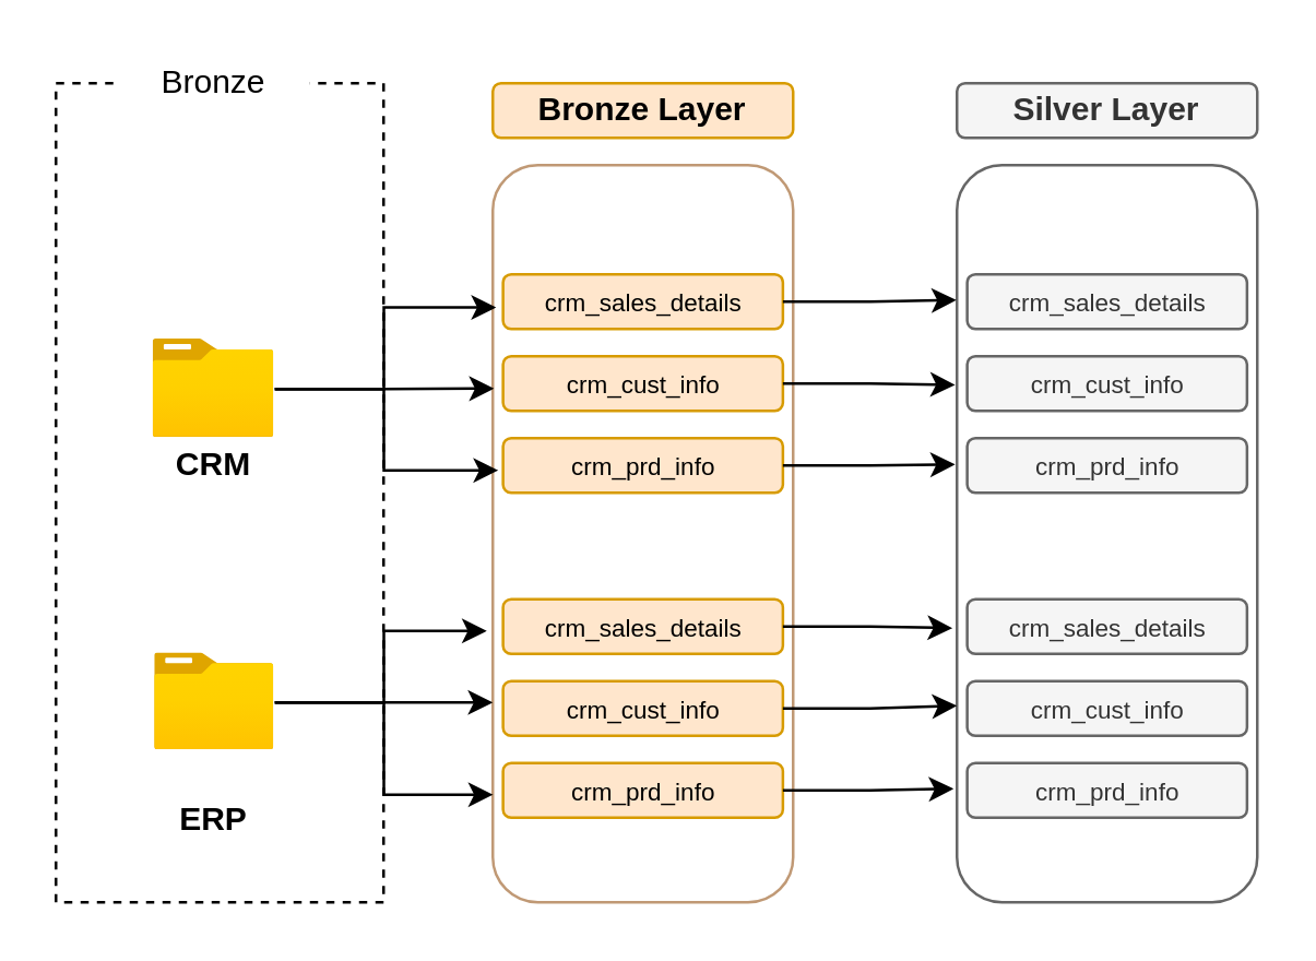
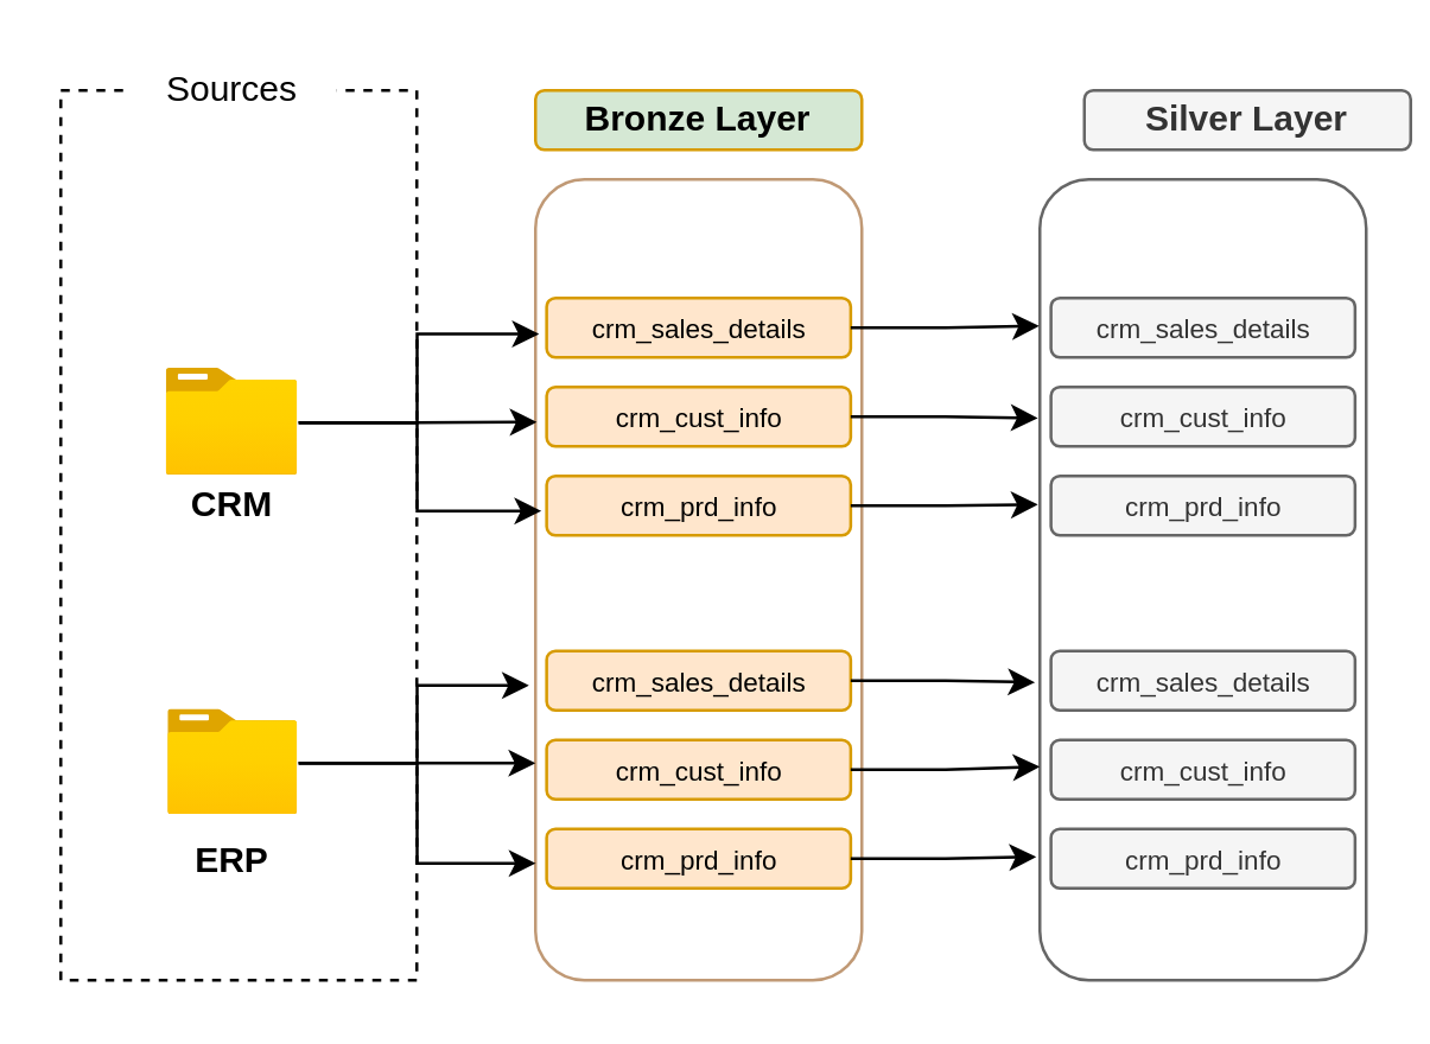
  <mxCell id="0" />
  <mxCell id="1" parent="0" />
  <mxCell id="2" value="" style="rounded=0;whiteSpace=wrap;html=1;fillColor=none;dashed=1;" parent="1" vertex="1"><mxGeometry x="20" y="30" width="120" height="300" as="geometry" /></mxCell>
- <mxCell id="3" value="Bronze" style="rounded=1;whiteSpace=wrap;html=1;strokeColor=none;" parent="1" vertex="1"><mxGeometry x="43" y="20" width="70" height="20" as="geometry" /></mxCell>
+ <mxCell id="3" value="Sources" style="rounded=1;whiteSpace=wrap;html=1;strokeColor=none;" parent="1" vertex="1"><mxGeometry x="43" y="20" width="70" height="20" as="geometry" /></mxCell>
  <mxCell id="4" value="" style="rounded=1;whiteSpace=wrap;html=1;fillColor=none;strokeColor=#C09975;" parent="1" vertex="1"><mxGeometry x="180" y="60" width="110" height="270" as="geometry" /></mxCell>
- <mxCell id="5" value="&lt;b&gt;Bronze Layer&lt;/b&gt;" style="rounded=1;whiteSpace=wrap;html=1;fillColor=#ffe6cc;strokeColor=#d79b00;" parent="1" vertex="1"><mxGeometry x="180" y="30" width="110" height="20" as="geometry" /></mxCell>
+ <mxCell id="5" value="&lt;b&gt;Bronze Layer&lt;/b&gt;" style="rounded=1;whiteSpace=wrap;html=1;fillColor=#d5e8d4;strokeColor=#d79b00;" parent="1" vertex="1"><mxGeometry x="180" y="30" width="110" height="20" as="geometry" /></mxCell>
  <mxCell id="6" value="&lt;font style=&quot;font-size: 9px;&quot;&gt;crm_sales_details&lt;/font&gt;" style="rounded=1;whiteSpace=wrap;html=1;strokeColor=#d79b00;fillColor=#ffe6cc;" parent="1" vertex="1"><mxGeometry x="183.75" y="100" width="102.5" height="20" as="geometry" /></mxCell>
  <mxCell id="7" value="&lt;span style=&quot;font-size: 9px;&quot;&gt;crm_cust_info&lt;/span&gt;" style="rounded=1;whiteSpace=wrap;html=1;strokeColor=#d79b00;fillColor=#ffe6cc;" parent="1" vertex="1"><mxGeometry x="183.75" y="130" width="102.5" height="20" as="geometry" /></mxCell>
  <mxCell id="8" value="&lt;span style=&quot;font-size: 9px;&quot;&gt;crm_prd_info&lt;/span&gt;" style="rounded=1;whiteSpace=wrap;html=1;strokeColor=#d79b00;fillColor=#ffe6cc;" parent="1" vertex="1"><mxGeometry x="183.75" y="160" width="102.5" height="20" as="geometry" /></mxCell>
  <mxCell id="9" value="" style="image;aspect=fixed;html=1;points=[];align=center;fontSize=12;image=img/lib/azure2/general/Folder_Blank.svg;" parent="1" vertex="1"><mxGeometry x="55.82" y="124" width="44.36" height="36" as="geometry" /></mxCell>
  <mxCell id="10" value="&lt;b&gt;CRM&lt;/b&gt;" style="text;html=1;align=center;verticalAlign=middle;whiteSpace=wrap;rounded=0;" parent="1" vertex="1"><mxGeometry x="48" y="155" width="60" height="30" as="geometry" /></mxCell>
  <mxCell id="11" style="edgeStyle=orthogonalEdgeStyle;rounded=0;orthogonalLoop=1;jettySize=auto;html=1;entryX=0.004;entryY=0.303;entryDx=0;entryDy=0;entryPerimeter=0;" parent="1" source="9" target="4" edge="1"><mxGeometry relative="1" as="geometry" /></mxCell>
  <mxCell id="12" style="edgeStyle=orthogonalEdgeStyle;rounded=0;orthogonalLoop=1;jettySize=auto;html=1;entryX=0.018;entryY=0.414;entryDx=0;entryDy=0;entryPerimeter=0;" parent="1" source="9" target="4" edge="1"><mxGeometry relative="1" as="geometry" /></mxCell>
  <mxCell id="13" style="edgeStyle=orthogonalEdgeStyle;rounded=0;orthogonalLoop=1;jettySize=auto;html=1;entryX=0.011;entryY=0.193;entryDx=0;entryDy=0;entryPerimeter=0;" parent="1" source="9" target="4" edge="1"><mxGeometry relative="1" as="geometry" /></mxCell>
  <mxCell id="14" value="&lt;font style=&quot;font-size: 9px;&quot;&gt;crm_sales_details&lt;/font&gt;" style="rounded=1;whiteSpace=wrap;html=1;strokeColor=#d79b00;fillColor=#ffe6cc;" parent="1" vertex="1"><mxGeometry x="183.75" y="219" width="102.5" height="20" as="geometry" /></mxCell>
  <mxCell id="15" value="&lt;span style=&quot;font-size: 9px;&quot;&gt;crm_cust_info&lt;/span&gt;" style="rounded=1;whiteSpace=wrap;html=1;strokeColor=#d79b00;fillColor=#ffe6cc;" parent="1" vertex="1"><mxGeometry x="183.75" y="249" width="102.5" height="20" as="geometry" /></mxCell>
  <mxCell id="16" value="&lt;span style=&quot;font-size: 9px;&quot;&gt;crm_prd_info&lt;/span&gt;" style="rounded=1;whiteSpace=wrap;html=1;strokeColor=#d79b00;fillColor=#ffe6cc;" parent="1" vertex="1"><mxGeometry x="183.75" y="279" width="102.5" height="20" as="geometry" /></mxCell>
  <mxCell id="17" value="" style="image;aspect=fixed;html=1;points=[];align=center;fontSize=12;image=img/lib/azure2/general/Folder_Blank.svg;" parent="1" vertex="1"><mxGeometry x="56.43" y="239" width="43.75" height="35.5" as="geometry" /></mxCell>
- <mxCell id="18" value="&lt;b&gt;ERP&lt;/b&gt;" style="text;html=1;align=center;verticalAlign=middle;whiteSpace=wrap;rounded=0;" parent="1" vertex="1"><mxGeometry x="48" y="284.5" width="60" height="30" as="geometry" /></mxCell>
+ <mxCell id="18" value="&lt;b&gt;ERP&lt;/b&gt;" style="text;html=1;align=center;verticalAlign=middle;whiteSpace=wrap;rounded=0;" parent="1" vertex="1"><mxGeometry x="48" y="274.5" width="60" height="30" as="geometry" /></mxCell>
  <mxCell id="19" style="edgeStyle=orthogonalEdgeStyle;rounded=0;orthogonalLoop=1;jettySize=auto;html=1;entryX=0;entryY=0.729;entryDx=0;entryDy=0;entryPerimeter=0;" parent="1" source="17" target="4" edge="1"><mxGeometry relative="1" as="geometry" /></mxCell>
  <mxCell id="20" style="edgeStyle=orthogonalEdgeStyle;rounded=0;orthogonalLoop=1;jettySize=auto;html=1;entryX=-0.02;entryY=0.632;entryDx=0;entryDy=0;entryPerimeter=0;" parent="1" source="17" target="4" edge="1"><mxGeometry relative="1" as="geometry" /></mxCell>
  <mxCell id="21" style="edgeStyle=orthogonalEdgeStyle;rounded=0;orthogonalLoop=1;jettySize=auto;html=1;entryX=0.001;entryY=0.854;entryDx=0;entryDy=0;entryPerimeter=0;" parent="1" source="17" target="4" edge="1"><mxGeometry relative="1" as="geometry" /></mxCell>
  <mxCell id="22" value="" style="rounded=1;whiteSpace=wrap;html=1;fillColor=none;strokeColor=#666666;fontColor=#333333;" vertex="1" parent="1"><mxGeometry x="350" y="60" width="110" height="270" as="geometry" /></mxCell>
- <mxCell id="23" value="&lt;b&gt;Silver Layer&lt;/b&gt;" style="rounded=1;whiteSpace=wrap;html=1;fillColor=#f5f5f5;strokeColor=#666666;fontColor=#333333;" vertex="1" parent="1"><mxGeometry x="350" y="30" width="110" height="20" as="geometry" /></mxCell>
+ <mxCell id="23" value="&lt;b&gt;Silver Layer&lt;/b&gt;" style="rounded=1;whiteSpace=wrap;html=1;fillColor=#f5f5f5;strokeColor=#666666;fontColor=#333333;" vertex="1" parent="1"><mxGeometry x="365" y="30" width="110" height="20" as="geometry" /></mxCell>
  <mxCell id="24" value="&lt;font style=&quot;font-size: 9px;&quot;&gt;crm_sales_details&lt;/font&gt;" style="rounded=1;whiteSpace=wrap;html=1;strokeColor=#666666;fillColor=#f5f5f5;fontColor=#333333;" vertex="1" parent="1"><mxGeometry x="353.75" y="100" width="102.5" height="20" as="geometry" /></mxCell>
  <mxCell id="25" value="&lt;span style=&quot;font-size: 9px;&quot;&gt;crm_cust_info&lt;/span&gt;" style="rounded=1;whiteSpace=wrap;html=1;strokeColor=#666666;fillColor=#f5f5f5;fontColor=#333333;" vertex="1" parent="1"><mxGeometry x="353.75" y="130" width="102.5" height="20" as="geometry" /></mxCell>
  <mxCell id="26" value="&lt;span style=&quot;font-size: 9px;&quot;&gt;crm_prd_info&lt;/span&gt;" style="rounded=1;whiteSpace=wrap;html=1;strokeColor=#666666;fillColor=#f5f5f5;fontColor=#333333;" vertex="1" parent="1"><mxGeometry x="353.75" y="160" width="102.5" height="20" as="geometry" /></mxCell>
  <mxCell id="27" value="&lt;font style=&quot;font-size: 9px;&quot;&gt;crm_sales_details&lt;/font&gt;" style="rounded=1;whiteSpace=wrap;html=1;strokeColor=#666666;fillColor=#f5f5f5;fontColor=#333333;" vertex="1" parent="1"><mxGeometry x="353.75" y="219" width="102.5" height="20" as="geometry" /></mxCell>
  <mxCell id="28" value="&lt;span style=&quot;font-size: 9px;&quot;&gt;crm_cust_info&lt;/span&gt;" style="rounded=1;whiteSpace=wrap;html=1;strokeColor=#666666;fillColor=#f5f5f5;fontColor=#333333;" vertex="1" parent="1"><mxGeometry x="353.75" y="249" width="102.5" height="20" as="geometry" /></mxCell>
  <mxCell id="29" value="&lt;span style=&quot;font-size: 9px;&quot;&gt;crm_prd_info&lt;/span&gt;" style="rounded=1;whiteSpace=wrap;html=1;strokeColor=#666666;fillColor=#f5f5f5;fontColor=#333333;" vertex="1" parent="1"><mxGeometry x="353.75" y="279" width="102.5" height="20" as="geometry" /></mxCell>
  <mxCell id="30" style="edgeStyle=orthogonalEdgeStyle;rounded=0;orthogonalLoop=1;jettySize=auto;html=1;entryX=-0.002;entryY=0.183;entryDx=0;entryDy=0;entryPerimeter=0;" edge="1" parent="1" source="6" target="22"><mxGeometry relative="1" as="geometry" /></mxCell>
  <mxCell id="31" style="edgeStyle=orthogonalEdgeStyle;rounded=0;orthogonalLoop=1;jettySize=auto;html=1;entryX=-0.006;entryY=0.298;entryDx=0;entryDy=0;entryPerimeter=0;" edge="1" parent="1" source="7" target="22"><mxGeometry relative="1" as="geometry" /></mxCell>
  <mxCell id="32" style="edgeStyle=orthogonalEdgeStyle;rounded=0;orthogonalLoop=1;jettySize=auto;html=1;entryX=-0.006;entryY=0.406;entryDx=0;entryDy=0;entryPerimeter=0;" edge="1" parent="1" source="8" target="22"><mxGeometry relative="1" as="geometry" /></mxCell>
  <mxCell id="33" style="edgeStyle=orthogonalEdgeStyle;rounded=0;orthogonalLoop=1;jettySize=auto;html=1;entryX=-0.015;entryY=0.628;entryDx=0;entryDy=0;entryPerimeter=0;" edge="1" parent="1" source="14" target="22"><mxGeometry relative="1" as="geometry" /></mxCell>
  <mxCell id="34" style="edgeStyle=orthogonalEdgeStyle;rounded=0;orthogonalLoop=1;jettySize=auto;html=1;" edge="1" parent="1" source="15"><mxGeometry relative="1" as="geometry"><mxPoint x="350" y="258" as="targetPoint" /></mxGeometry></mxCell>
  <mxCell id="35" style="edgeStyle=orthogonalEdgeStyle;rounded=0;orthogonalLoop=1;jettySize=auto;html=1;entryX=-0.011;entryY=0.846;entryDx=0;entryDy=0;entryPerimeter=0;" edge="1" parent="1" source="16" target="22"><mxGeometry relative="1" as="geometry" /></mxCell>
